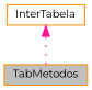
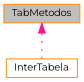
  digraph {
    fontname=Montserrat
    node [color=darkorange fontname=Montserrat fontsize=10 shape=record style=filled]
    n1 [fillcolor=grey75 fontcolor=black height=0.2 label=TabMetodos width=0.4]
    n2 [fillcolor=white height=0.2 label=InterTabela width=0.4]
-   n2 -> n1 [color=deeppink dir=back fontname=Montserrat fontsize=10 labelfontname=Helvetica labelfontsize=10 style=dotted]
+   n1 -> n2 [color=deeppink dir=back fontname=Montserrat fontsize=10 labelfontname=Helvetica labelfontsize=10 style=dotted]
  }
